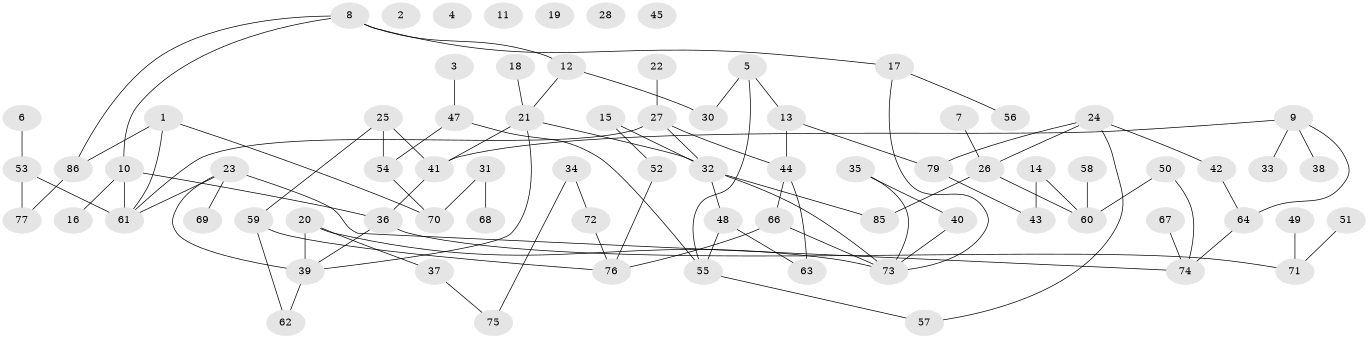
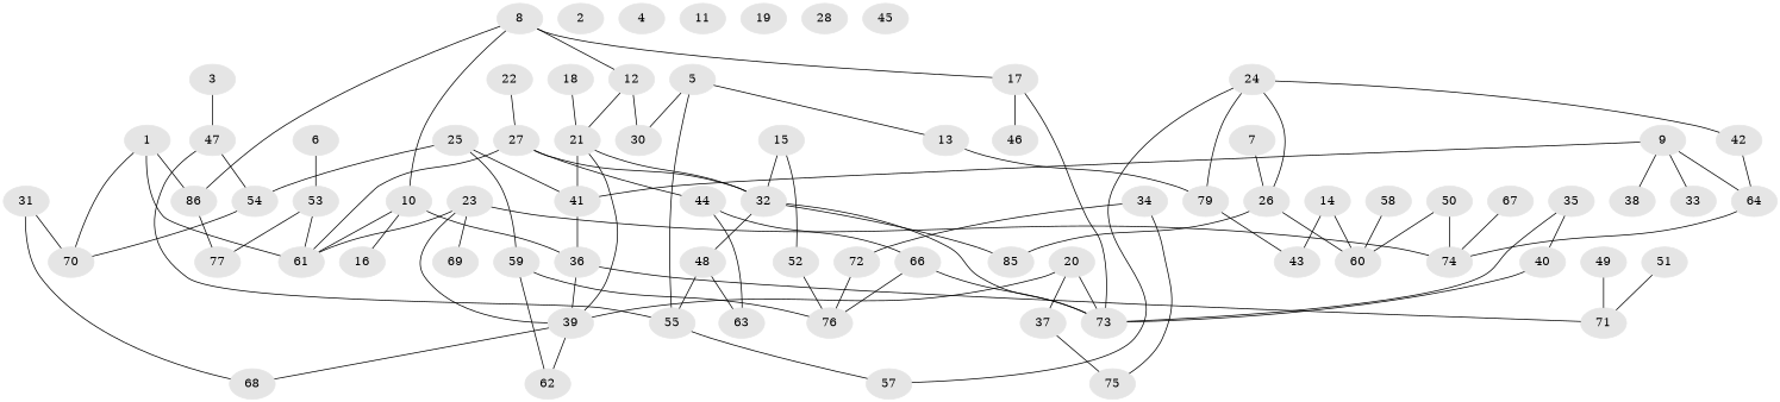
  graph {
    node [color=gray90 style=filled]
    n1 [label=86]
    1
    61
    70
    77
    2
    3
    47
    55
    54
    4
    5
    13
    30
    n15 [label=79]
    44
    57
    6
    53
    7
    26
    60
    n23 [label=85]
    8
    10
    12
    17
    16
    36
    21
-   56
+   56 [label=46]
    73
    9
    33
    38
    41
    64
    74
    39
    71
    11
    32
    43
    63
    66
    14
    15
    52
    48
    76
    18
    19
    20
    37
    75
    68
    62
    22
    27
    23
    69
    24
    42
    25
    59
    28
    31
    34
    72
    35
    40
    45
    49
    50
    51
    58
    67
    n1 -- 77
    1 -- n1
    1 -- 61
    1 -- 70
    3 -- 47
    47 -- 55
    47 -- 54
    55 -- 57
    54 -- 70
    5 -- 55
    5 -- 13
    5 -- 30
    13 -- n15
-   13 -- 44
    n15 -- 43
    44 -- 63
    44 -- 66
    6 -- 53
    53 -- 61
    53 -- 77
    7 -- 26
    26 -- 60
    26 -- n23
    8 -- n1
    8 -- 10
    8 -- 12
    8 -- 17
    10 -- 61
    10 -- 16
    10 -- 36
    12 -- 30
    12 -- 21
    17 -- 56
    17 -- 73
    36 -- 39
    36 -- 71
    21 -- 41
    21 -- 39
    21 -- 32
    9 -- 33
    9 -- 38
    9 -- 41
    9 -- 64
    41 -- 36
    64 -- 74
+   39 -- 68
    39 -- 62
    32 -- n23
    32 -- 73
    32 -- 48
    66 -- 73
    66 -- 76
    14 -- 60
    14 -- 43
    15 -- 32
    15 -- 52
    52 -- 76
    48 -- 55
    48 -- 63
    18 -- 21
    20 -- 73
    20 -- 39
    20 -- 37
    37 -- 75
    22 -- 27
    27 -- 61
    27 -- 44
    27 -- 32
    23 -- 61
    23 -- 74
    23 -- 39
    23 -- 69
    24 -- n15
    24 -- 57
    24 -- 26
    24 -- 42
    42 -- 64
    25 -- 54
    25 -- 41
    25 -- 59
    59 -- 76
    59 -- 62
    31 -- 70
    31 -- 68
    34 -- 75
    34 -- 72
    72 -- 76
    35 -- 73
    35 -- 40
    40 -- 73
    49 -- 71
    50 -- 60
    50 -- 74
    51 -- 71
    58 -- 60
    67 -- 74
  }
